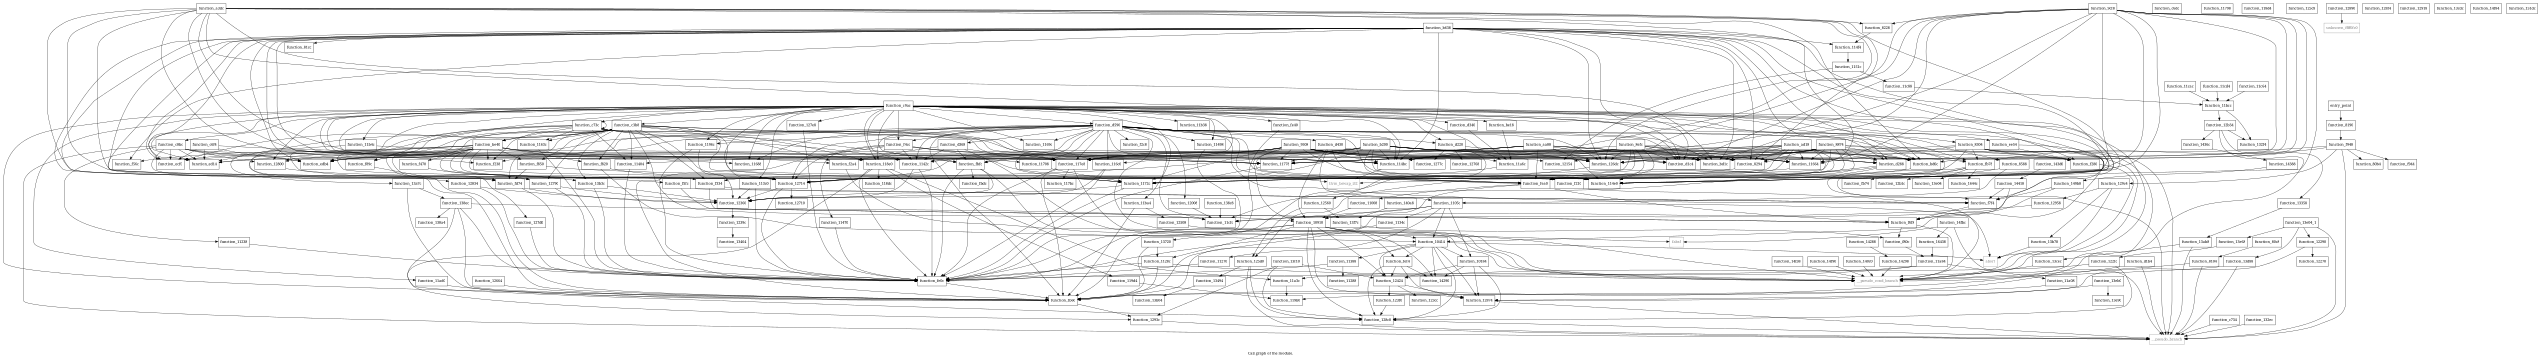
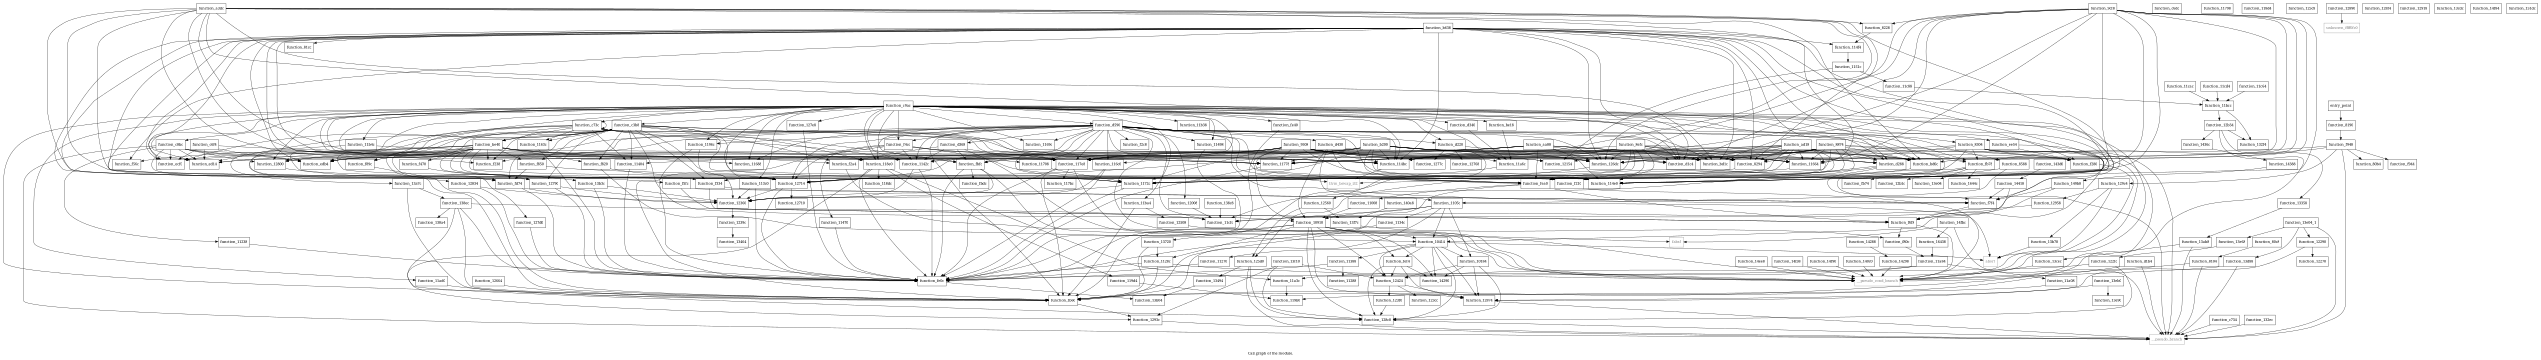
  digraph {
    fontname="Noto Serif"
    label="Call graph of the module."
    node [fontname="Noto Serif" shape=record]
    edge [fontname="Noto Serif"]
    n1 [label="{function_bd6c}"]
    n2 [label="{function_114e0}"]
    n3 [label="{function_be18}"]
    n4 [label="{function_11a6c}"]
    n5 [label="{function_fe0c}"]
    n6 [label="{function_ad18}"]
    n7 [label="{function_d288}"]
    n8 [label="{function_bd1c}"]
    n9 [label="{function_d1c4}"]
    n10 [label="{function_114bc}"]
    n11 [label="{function_11664}"]
    n12 [label="{function_1172c}"]
    n13 [label="{function_11778}"]
    n14 [label="{function_117e8}"]
    n15 [label="{function_126dc}"]
    n16 [label="{function_12714}"]
    n17 [label="{function_fea0}"]
    n18 [label="{function_8294}"]
    n19 [label="{function_f210}"]
    n20 [label="{function_11cfc}"]
    n21 [label="{function_f7f4}"]
    n22 [color=gray50 fontcolor=gray50 label="{llvm_bswap_i32}"]
    n23 [label="{function_12360}"]
    n24 [label="{function_fb60}"]
    n25 [color=gray50 fontcolor=gray50 label="{__pseudo_cond_branch}"]
    n26 [label="{function_117bc}"]
    n27 [label="{function_125d0}"]
    n28 [label="{function_12710}"]
    n29 [label="{function_f6f8}"]
    n30 [label="{function_11008}"]
    n31 [label="{function_f334}"]
    n32 [label="{function_be40}"]
    n33 [label="{function_ecf0}"]
    n34 [label="{function_ed14}"]
    n35 [label="{function_edb4}"]
    n36 [label="{function_11688}"]
    n37 [label="{function_12154}"]
    n38 [label="{function_127d0}"]
    n39 [label="{function_12800}"]
    n40 [label="{function_f238}"]
    n41 [label="{function_f2a4}"]
    n42 [label="{function_f470}"]
    n43 [label="{function_f56c}"]
    n44 [label="{function_f5fc}"]
    n45 [label="{function_f820}"]
    n46 [label="{function_f850}"]
    n47 [label="{function_f89c}"]
    n48 [label="{function_fd74}"]
    n49 [label="{function_13b3c}"]
    n50 [label="{function_12790}"]
    n51 [label="{function_10414}"]
    n52 [label="{function_b200}"]
    n53 [label="{function_f280}"]
    n54 [label="{function_c6dc}"]
    n55 [label="{function_c6f4}"]
    n56 [label="{function_b638}"]
    n57 [label="{function_114f4}"]
    n58 [label="{function_81cc}"]
    n59 [label="{function_1151c}"]
    n60 [label="{function_c734}"]
    n61 [color=gray50 fontcolor=gray50 label="{__pseudo_branch}"]
    n62 [label="{function_c3b8}"]
    n63 [label="{function_11404}"]
    n64 [label="{function_1163c}"]
    n65 [label="{function_118e0}"]
    n66 [label="{function_10910}"]
    n67 [label="{function_118dc}"]
    n68 [label="{function_119d4}"]
    n69 [label="{function_11a3c}"]
    n70 [label="{function_1293c}"]
    n71 [label="{function_1128c}"]
    n72 [label="{function_12874}"]
    n73 [label="{function_12424}"]
    n74 [label="{function_128c8}"]
    n75 [label="{function_13720}"]
    n76 [label="{function_14290}"]
    n77 [label="{function_fef4}"]
    n78 [label="{function_aa88}"]
    n79 [label="{function_1142c}"]
    n80 [label="{function_11708}"]
    n81 [label="{function_c73c}"]
    n82 [label="{function_fbfc}"]
    n83 [label="{function_fbdc}"]
    n84 [label="{function_1239c}"]
    n85 [label="{function_13464}"]
    n86 [label="{function_d220}"]
    n87 [label="{function_12560}"]
    n88 [label="{function_12768}"]
    n89 [label="{function_1277c}"]
    n90 [label="{function_13f7c}"]
    n91 [label="{function_d340}"]
    n92 [label="{function_d368}"]
    n93 [label="{function_d430}"]
    n94 [label="{function_1105c}"]
    n95 [label="{function_1134c}"]
    n96 [color=gray50 fontcolor=gray50 label="{abort}"]
    n97 [label="{function_10184}"]
    n98 [label="{function_d590}"]
    n99 [label="{function_11498}"]
    n100 [label="{function_1169c}"]
    n101 [label="{function_116c0}"]
    n102 [label="{function_1196c}"]
    n103 [label="{function_12008}"]
    n104 [label="{function_f2c8}"]
    n105 [label="{function_f4cc}"]
    n106 [label="{function_fb78}"]
    n107 [label="{function_11470}"]
    n108 [label="{function_12b1c}"]
    n109 [label="{function_13e04}"]
    n110 [label="{function_1644c}"]
    n111 [label="{function_fb74}"]
    n112 [label="{function_ee54}"]
    n113 [label="{function_8efc}"]
    n114 [label="{function_9508}"]
    n115 [label="{function_9cf8}"]
    n116 [label="{function_8228}"]
    n117 [label="{function_a3dc}"]
    n118 [label="{function_8874}"]
    n119 [label="{function_11388}"]
    n120 [label="{function_11288}"]
    n121 [label="{function_113c0}"]
    n122 [label="{function_11c88}"]
    n123 [label="{function_11bcc}"]
    n124 [label="{function_11798}"]
    n125 [label="{function_118d4}"]
    n126 [label="{function_119b0}"]
    n127 [label="{function_11a08}"]
    n128 [label="{function_11a84}"]
    n129 [label="{function_11ad0}"]
    n130 [label="{function_11b38}"]
    n131 [label="{function_11b4c}"]
    n132 [label="{function_13a7c}"]
    n133 [label="{function_138ec}"]
    n134 [label="{function_11ba4}"]
    n135 [label="{function_12508}"]
    n136 [color=gray50 fontcolor=gray50 label="{fabsf}"]
    n137 [label="{function_12b34}"]
    n138 [label="{function_132f4}"]
    n139 [label="{function_13358}"]
    n140 [label="{function_1436c}"]
    n141 [label="{function_11c64}"]
    n142 [label="{function_11cac}"]
    n143 [label="{function_11cd4}"]
    n144 [label="{function_12270}"]
    n145 [label="{function_12290}"]
    n146 [label="{function_122fc}"]
    n147 [label="{function_123f0}"]
    n148 [label="{function_123cc}"]
    n149 [label="{function_13494}"]
    n150 [label="{function_f80c}"]
    n151 [label="{function_125c8}"]
    n152 [label="{function_13b04}"]
    n153 [label="{function_12664}"]
    n154 [label="{function_127e8}"]
    n155 [label="{function_12834}"]
    n156 [label="{function_12890}"]
    n157 [color=gray50 fontcolor=gray50 label="{unknown_ffff0fc0}"]
    n158 [label="{function_128f4}"]
    n159 [label="{function_12918}"]
    n160 [label="{function_12958}"]
    n161 [label="{function_129c4}"]
    n162 [label="{function_13b78}"]
    n163 [label="{function_13ab8}"]
    n164 [label="{function_14388}"]
    n165 [label="{function_132ec}"]
    n166 [label="{function_13cec}"]
    n167 [label="{function_138a4}"]
    n168 [label="{function_138c8}"]
    n169 [label="{function_13cdc}"]
    n170 [label="{function_13d88}"]
    n171 [label="{function_13e04_1}"]
    n172 [label="{function_13e68}"]
    n173 [label="{function_13e90}"]
    n174 [label="{function_13eb0}"]
    n175 [label="{function_13f10}"]
    n176 [label="{function_140a8}"]
    n177 [label="{function_140c0}"]
    n178 [label="{function_14288}"]
    n179 [label="{function_14298}"]
    n180 [label="{function_149b8}"]
    n181 [label="{function_143d0}"]
    n182 [label="{function_14418}"]
+   n183 [label="{function_14ee8}"]
    n184 [label="{function_14f38}"]
    n185 [label="{function_14f84}"]
    n186 [label="{function_14f90}"]
    n187 [label="{function_14fbc}"]
    n188 [label="{function_16438}"]
    n189 [label="{function_151dc}"]
    n190 [label="{function_11270}"]
    n191 [label="{function_f944}"]
    n192 [label="{function_f948}"]
    n193 [label="{function_80b4}"]
    n194 [label="{function_c9ac}"]
    n195 [label="{function_fe40}"]
    n196 [label="{function_c8bc}"]
    n197 [label="{function_8304}"]
    n198 [label="{function_8588}"]
    n199 [label="{function_11238}"]
    n200 [label="{function_d1b4}"]
    n201 [label="{function_80c8}"]
    n202 [label="{function_8104}"]
    n203 [label="{entry_point}"]
    n204 [label="{function_8190}"]
    n1 -> n2
    n3 -> n4
    n4 -> n5
-   n5 -> n24
+   n5 -> n152
    n6 -> n1
    n6 -> n2
    n6 -> n7
    n6 -> n8
    n6 -> n9
    n6 -> n10
    n6 -> n11
    n6 -> n12
    n6 -> n13
    n6 -> n14
    n6 -> n15
    n6 -> n16
    n6 -> n17
    n6 -> n18
    n7 -> n19
    n7 -> n20
    n7 -> n21
    n10 -> n22
    n11 -> n22
    n12 -> n5
    n12 -> n23
    n13 -> n5
    n14 -> n5
    n14 -> n24
    n14 -> n25
    n14 -> n26
    n15 -> n27
    n16 -> n5
    n16 -> n23
    n16 -> n28
    n17 -> n24
    n17 -> n29
    n17 -> n30
    n18 -> n31
    n19 -> n25
    n21 -> n29
    n23 -> n84
    n24 -> n70
    n27 -> n61
    n27 -> n74
    n27 -> n149
    n29 -> n25
    n29 -> n150
    n30 -> n66
    n31 -> n21
    n31 -> n29
    n32 -> n4
    n32 -> n16
    n32 -> n19
    n32 -> n31
    n32 -> n33
    n32 -> n34
    n32 -> n35
    n32 -> n36
+   n32 -> n37
    n32 -> n38
    n32 -> n39
    n32 -> n40
    n32 -> n41
    n32 -> n42
    n32 -> n43
    n32 -> n44
    n32 -> n45
    n32 -> n46
    n32 -> n47
    n32 -> n48
    n38 -> n5
    n39 -> n49
    n41 -> n25
    n42 -> n50
    n44 -> n21
    n44 -> n29
    n45 -> n16
    n45 -> n51
    n46 -> n17
    n46 -> n48
    n47 -> n24
    n48 -> n5
    n48 -> n23
    n49 -> n5
    n49 -> n23
    n50 -> n5
    n50 -> n23
    n51 -> n72
    n51 -> n73
    n51 -> n74
    n51 -> n76
    n51 -> n77
    n51 -> n96
    n51 -> n97
    n51 -> n119
    n51 -> n190
    n52 -> n1
    n52 -> n2
    n52 -> n8
    n52 -> n9
    n52 -> n10
    n52 -> n11
    n52 -> n12
    n52 -> n13
    n52 -> n14
    n52 -> n15
    n52 -> n16
    n52 -> n17
    n52 -> n18
    n52 -> n35
    n52 -> n40
    n52 -> n53
    n53 -> n25
    n55 -> n10
    n55 -> n33
    n55 -> n34
    n55 -> n35
    n56 -> n1
    n56 -> n2
    n56 -> n7
    n56 -> n8
    n56 -> n9
    n56 -> n10
    n56 -> n12
    n56 -> n13
    n56 -> n14
    n56 -> n15
    n56 -> n16
    n56 -> n17
    n56 -> n18
    n56 -> n19
    n56 -> n33
    n56 -> n34
    n56 -> n35
    n56 -> n43
    n56 -> n48
    n56 -> n50
    n56 -> n53
    n56 -> n57
    n56 -> n58
    n57 -> n59
    n59 -> n37
    n59 -> n122
    n60 -> n61
    n62 -> n2
    n62 -> n14
    n62 -> n15
    n62 -> n16
    n62 -> n19
    n62 -> n31
    n62 -> n32
    n62 -> n33
    n62 -> n34
    n62 -> n35
-   n62 -> n49
+   n62 -> n39
    n62 -> n40
    n62 -> n41
    n62 -> n45
    n62 -> n46
    n62 -> n47
    n62 -> n48
    n62 -> n50
    n62 -> n63
    n62 -> n64
    n62 -> n65
    n62 -> n66
    n63 -> n5
    n64 -> n5
    n65 -> n5
    n65 -> n67
    n65 -> n68
    n65 -> n69
    n65 -> n70
    n66 -> n24
    n66 -> n51
    n66 -> n71
    n66 -> n72
    n66 -> n73
    n66 -> n74
    n66 -> n75
    n66 -> n76
    n66 -> n77
    n68 -> n126
    n69 -> n126
    n70 -> n61
    n71 -> n5
    n71 -> n24
    n71 -> n25
    n72 -> n61
    n73 -> n72
    n73 -> n147
    n73 -> n148
    n74 -> n61
    n75 -> n24
    n75 -> n71
    n77 -> n72
    n77 -> n73
    n77 -> n74
    n77 -> n76
    n78 -> n2
    n78 -> n7
    n78 -> n9
    n78 -> n10
    n78 -> n11
    n78 -> n14
    n78 -> n15
    n78 -> n17
    n78 -> n18
    n78 -> n63
    n78 -> n79
    n78 -> n80
    n79 -> n5
    n79 -> n23
    n80 -> n12
    n81 -> n2
    n81 -> n10
    n81 -> n13
    n81 -> n14
    n81 -> n16
    n81 -> n24
    n81 -> n32
    n81 -> n39
    n81 -> n63
    n81 -> n64
    n81 -> n79
    n81 -> n81
    n81 -> n82
    n82 -> n5
    n82 -> n23
    n82 -> n25
    n82 -> n83
    n84 -> n85
    n86 -> n15
    n86 -> n87
    n86 -> n88
    n86 -> n89
    n87 -> n27
    n87 -> n90
    n90 -> n150
    n91 -> n4
    n92 -> n14
    n92 -> n25
    n92 -> n41
    n92 -> n79
    n92 -> n82
    n93 -> n19
    n93 -> n53
    n93 -> n66
    n93 -> n94
    n94 -> n20
    n94 -> n24
    n94 -> n51
    n94 -> n66
    n94 -> n95
    n94 -> n96
    n94 -> n97
    n95 -> n5
    n97 -> n72
    n97 -> n73
    n97 -> n74
    n97 -> n76
    n98 -> n1
    n98 -> n2
    n98 -> n8
    n98 -> n9
    n98 -> n10
    n98 -> n12
    n98 -> n13
    n98 -> n14
    n98 -> n15
    n98 -> n16
    n98 -> n17
    n98 -> n20
    n98 -> n21
    n98 -> n22
    n98 -> n24
    n98 -> n25
    n98 -> n33
    n98 -> n34
    n98 -> n35
    n98 -> n36
    n98 -> n65
    n98 -> n79
    n98 -> n80
    n98 -> n82
    n98 -> n86
    n98 -> n92
    n98 -> n93
    n98 -> n99
    n98 -> n100
    n98 -> n101
    n98 -> n102
    n98 -> n103
    n98 -> n104
    n98 -> n105
    n98 -> n106
    n99 -> n5
    n100 -> n101
    n101 -> n5
    n101 -> n23
    n102 -> n5
    n102 -> n23
    n103 -> n20
    n105 -> n2
    n105 -> n10
    n105 -> n14
    n105 -> n16
    n105 -> n24
    n105 -> n79
    n105 -> n107
    n106 -> n61
    n106 -> n108
    n106 -> n109
    n106 -> n110
    n106 -> n111
    n107 -> n5
    n112 -> n53
    n112 -> n66
    n113 -> n1
    n113 -> n2
    n113 -> n7
    n113 -> n8
    n113 -> n9
    n113 -> n10
    n113 -> n11
    n113 -> n12
    n113 -> n13
    n113 -> n14
    n113 -> n15
    n113 -> n16
    n113 -> n17
    n113 -> n18
    n114 -> n1
    n114 -> n2
    n114 -> n7
    n114 -> n8
    n114 -> n9
    n114 -> n10
    n114 -> n11
    n114 -> n12
    n114 -> n13
    n114 -> n14
    n114 -> n15
    n114 -> n16
    n114 -> n17
    n114 -> n18
    n114 -> n66
    n114 -> n79
    n114 -> n82
    n114 -> n101
    n115 -> n1
    n115 -> n2
    n115 -> n7
    n115 -> n8
    n115 -> n9
    n115 -> n10
    n115 -> n11
    n115 -> n12
    n115 -> n13
    n115 -> n14
    n115 -> n15
    n115 -> n16
    n115 -> n17
    n115 -> n18
    n115 -> n116
    n116 -> n57
    n117 -> n1
    n117 -> n2
    n117 -> n8
    n117 -> n9
    n117 -> n10
    n117 -> n11
    n117 -> n12
    n117 -> n13
    n117 -> n14
    n117 -> n15
    n117 -> n16
    n117 -> n17
    n117 -> n18
    n117 -> n116
    n118 -> n1
    n118 -> n2
    n118 -> n7
    n118 -> n8
    n118 -> n9
    n118 -> n10
    n118 -> n11
    n118 -> n12
    n118 -> n13
    n118 -> n14
    n118 -> n15
    n118 -> n16
    n118 -> n17
    n118 -> n18
    n118 -> n53
    n119 -> n5
    n119 -> n120
    n121 -> n5
    n121 -> n23
    n122 -> n123
    n123 -> n137
    n123 -> n138
    n127 -> n126
    n128 -> n5
    n128 -> n69
    n128 -> n127
    n129 -> n24
    n131 -> n37
    n131 -> n132
    n132 -> n24
    n132 -> n133
    n133 -> n5
    n133 -> n20
    n133 -> n24
    n133 -> n74
    n133 -> n167
    n134 -> n24
    n134 -> n135
    n135 -> n136
    n137 -> n24
    n137 -> n138
    n137 -> n139
    n137 -> n140
    n139 -> n163
    n140 -> n164
    n141 -> n123
    n142 -> n123
    n143 -> n123
    n145 -> n72
    n145 -> n144
    n146 -> n73
    n146 -> n74
    n147 -> n74
    n149 -> n152
    n150 -> n128
    n153 -> n24
    n154 -> n5
    n155 -> n5
    n155 -> n23
    n156 -> n157
    n160 -> n20
    n161 -> n96
    n161 -> n160
    n161 -> n162
    n162 -> n96
    n163 -> n61
    n163 -> n166
    n164 -> n180
    n165 -> n61
    n166 -> n25
    n168 -> n20
    n170 -> n25
    n170 -> n61
    n171 -> n61
    n171 -> n145
    n171 -> n170
    n171 -> n172
    n172 -> n146
    n174 -> n72
    n174 -> n173
    n175 -> n70
    n175 -> n73
    n175 -> n74
    n176 -> n90
    n177 -> n25
    n178 -> n179
    n179 -> n25
    n180 -> n21
    n180 -> n29
    n181 -> n182
    n182 -> n21
    n182 -> n29
+   n183 -> n25
    n184 -> n25
    n186 -> n25
    n187 -> n61
    n187 -> n136
    n187 -> n188
    n188 -> n128
    n190 -> n5
    n192 -> n37
    n192 -> n61
    n192 -> n106
    n192 -> n161
    n192 -> n191
    n192 -> n193
    n194 -> n2
    n194 -> n3
    n194 -> n4
    n194 -> n7
    n194 -> n9
    n194 -> n10
    n194 -> n14
    n194 -> n16
    n194 -> n19
    n194 -> n21
    n194 -> n24
    n194 -> n25
    n194 -> n33
    n194 -> n34
    n194 -> n35
    n194 -> n36
    n194 -> n39
    n194 -> n40
    n194 -> n41
    n194 -> n62
    n194 -> n65
    n194 -> n79
    n194 -> n80
    n194 -> n81
    n194 -> n82
    n194 -> n86
    n194 -> n91
    n194 -> n98
    n194 -> n99
    n194 -> n100
    n194 -> n102
    n194 -> n105
    n194 -> n106
    n194 -> n112
    n194 -> n121
    n194 -> n129
    n194 -> n130
    n194 -> n131
    n194 -> n134
    n194 -> n154
    n194 -> n155
    n194 -> n195
    n194 -> n196
    n194 -> n197
    n194 -> n198
    n195 -> n5
    n196 -> n33
    n196 -> n34
    n196 -> n35
    n196 -> n39
    n196 -> n48
    n196 -> n61
    n196 -> n65
    n196 -> n106
    n196 -> n199
    n197 -> n11
    n197 -> n17
    n197 -> n24
    n197 -> n25
    n197 -> n51
    n197 -> n53
    n197 -> n61
    n197 -> n65
    n197 -> n106
    n198 -> n17
    n198 -> n94
    n199 -> n5
    n200 -> n25
    n200 -> n61
    n201 -> n202
    n202 -> n25
    n202 -> n61
    n203 -> n204
    n204 -> n192
  }
